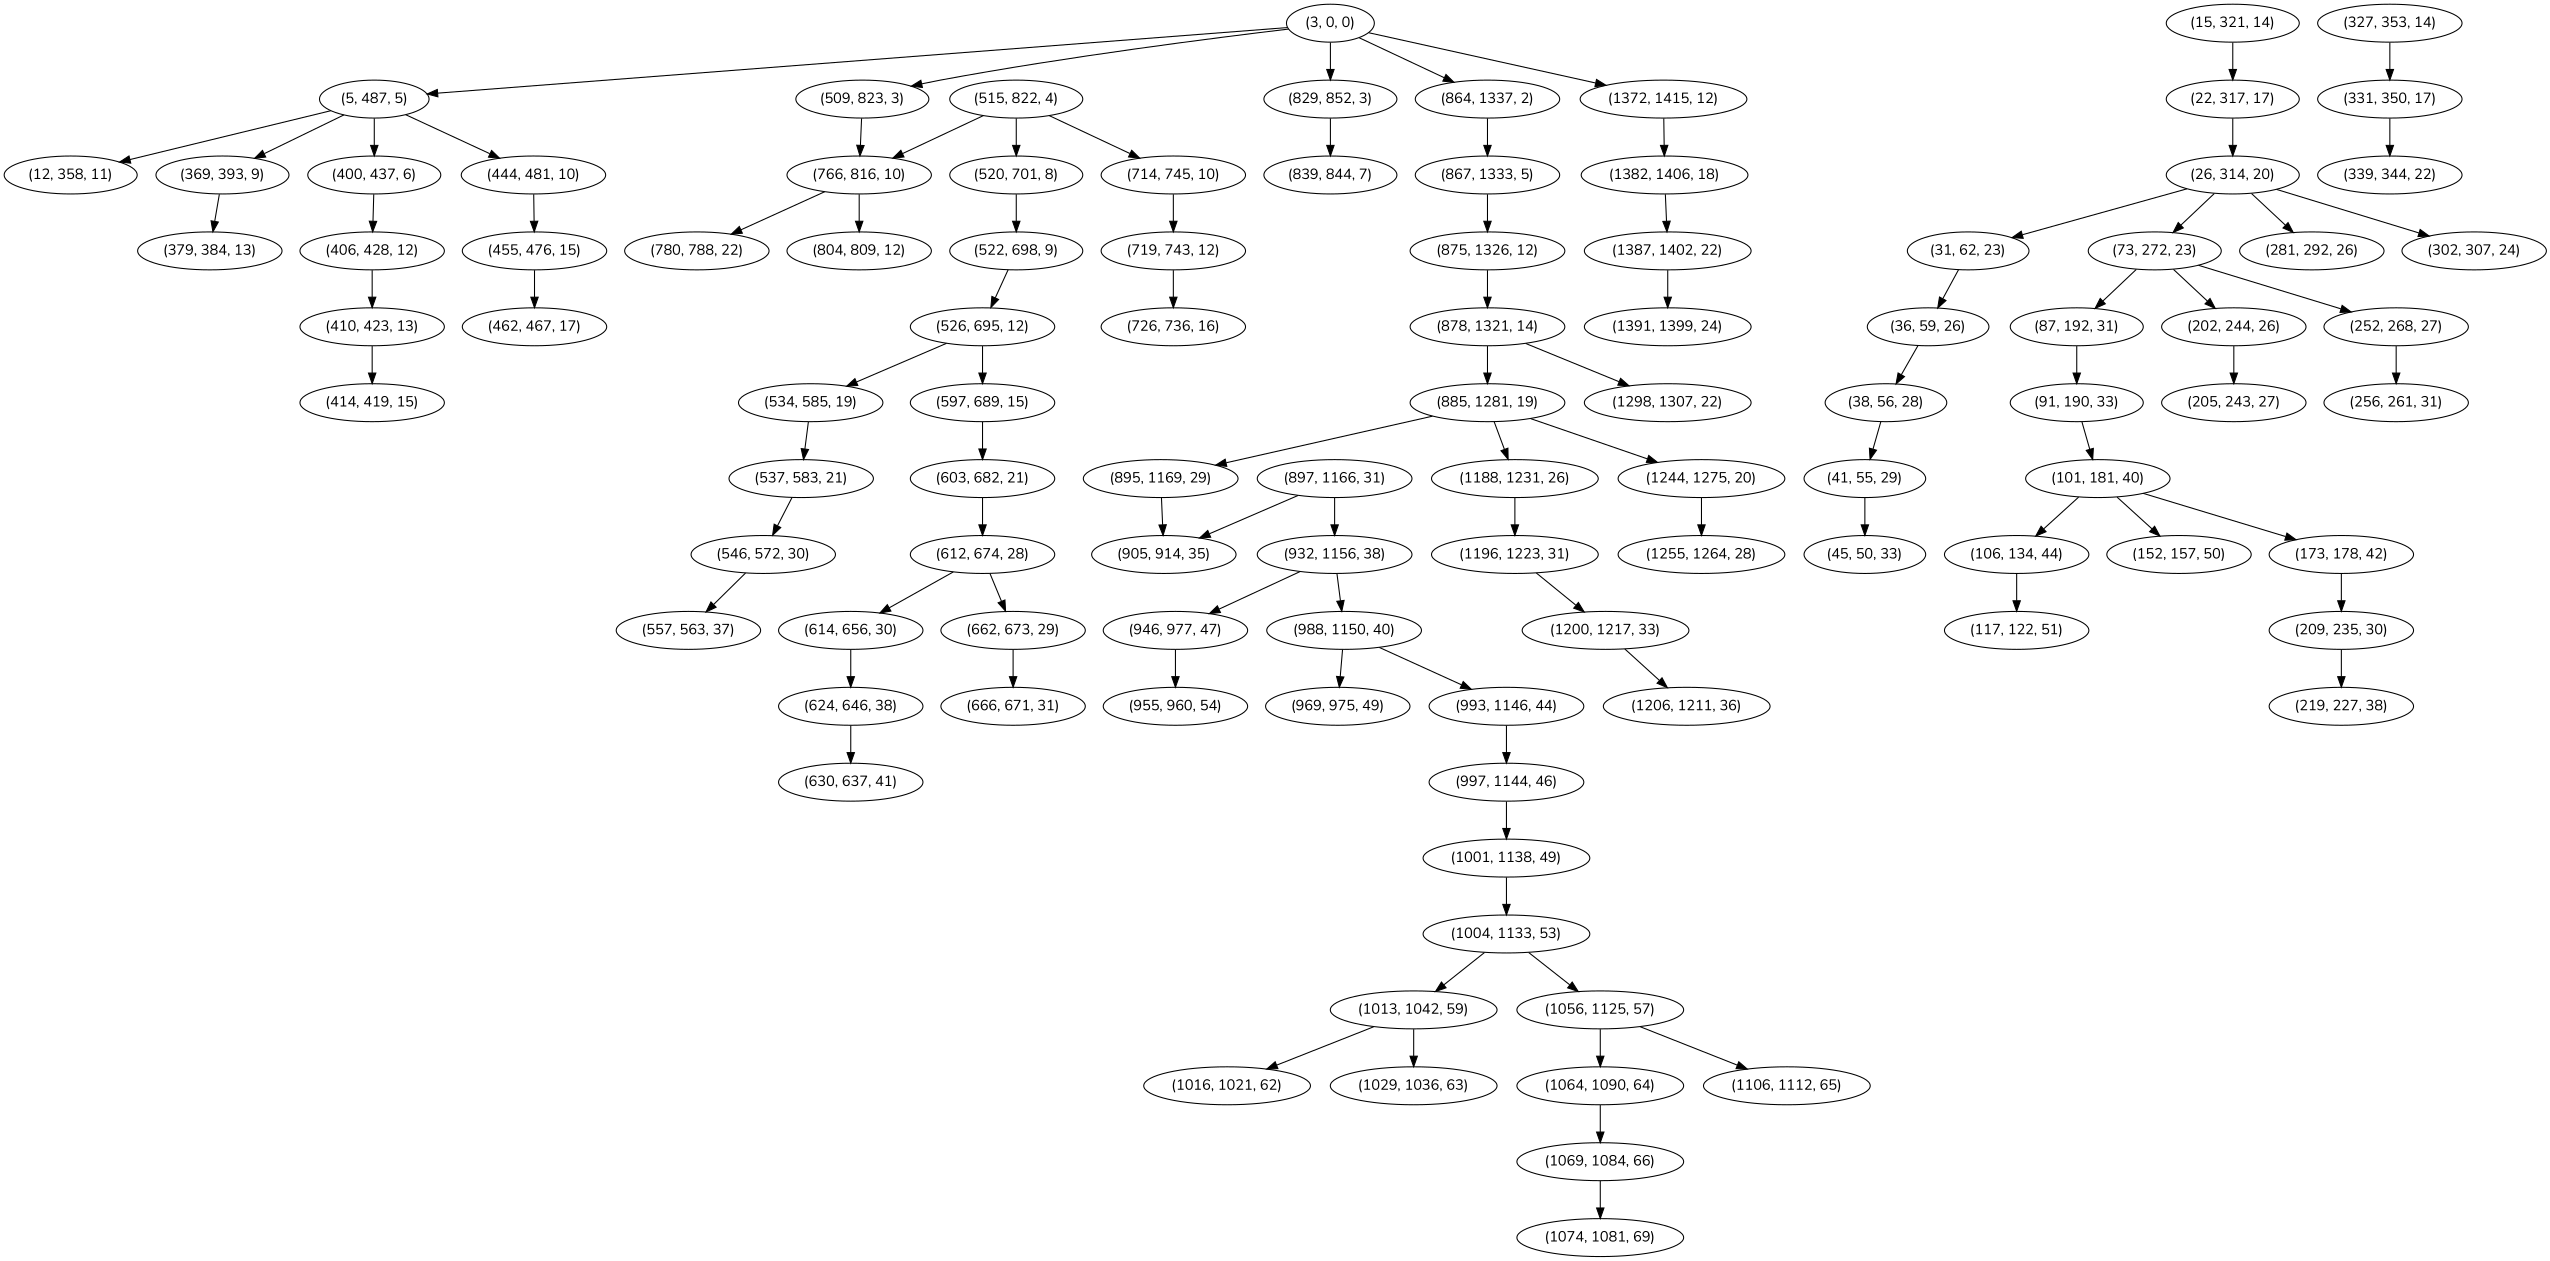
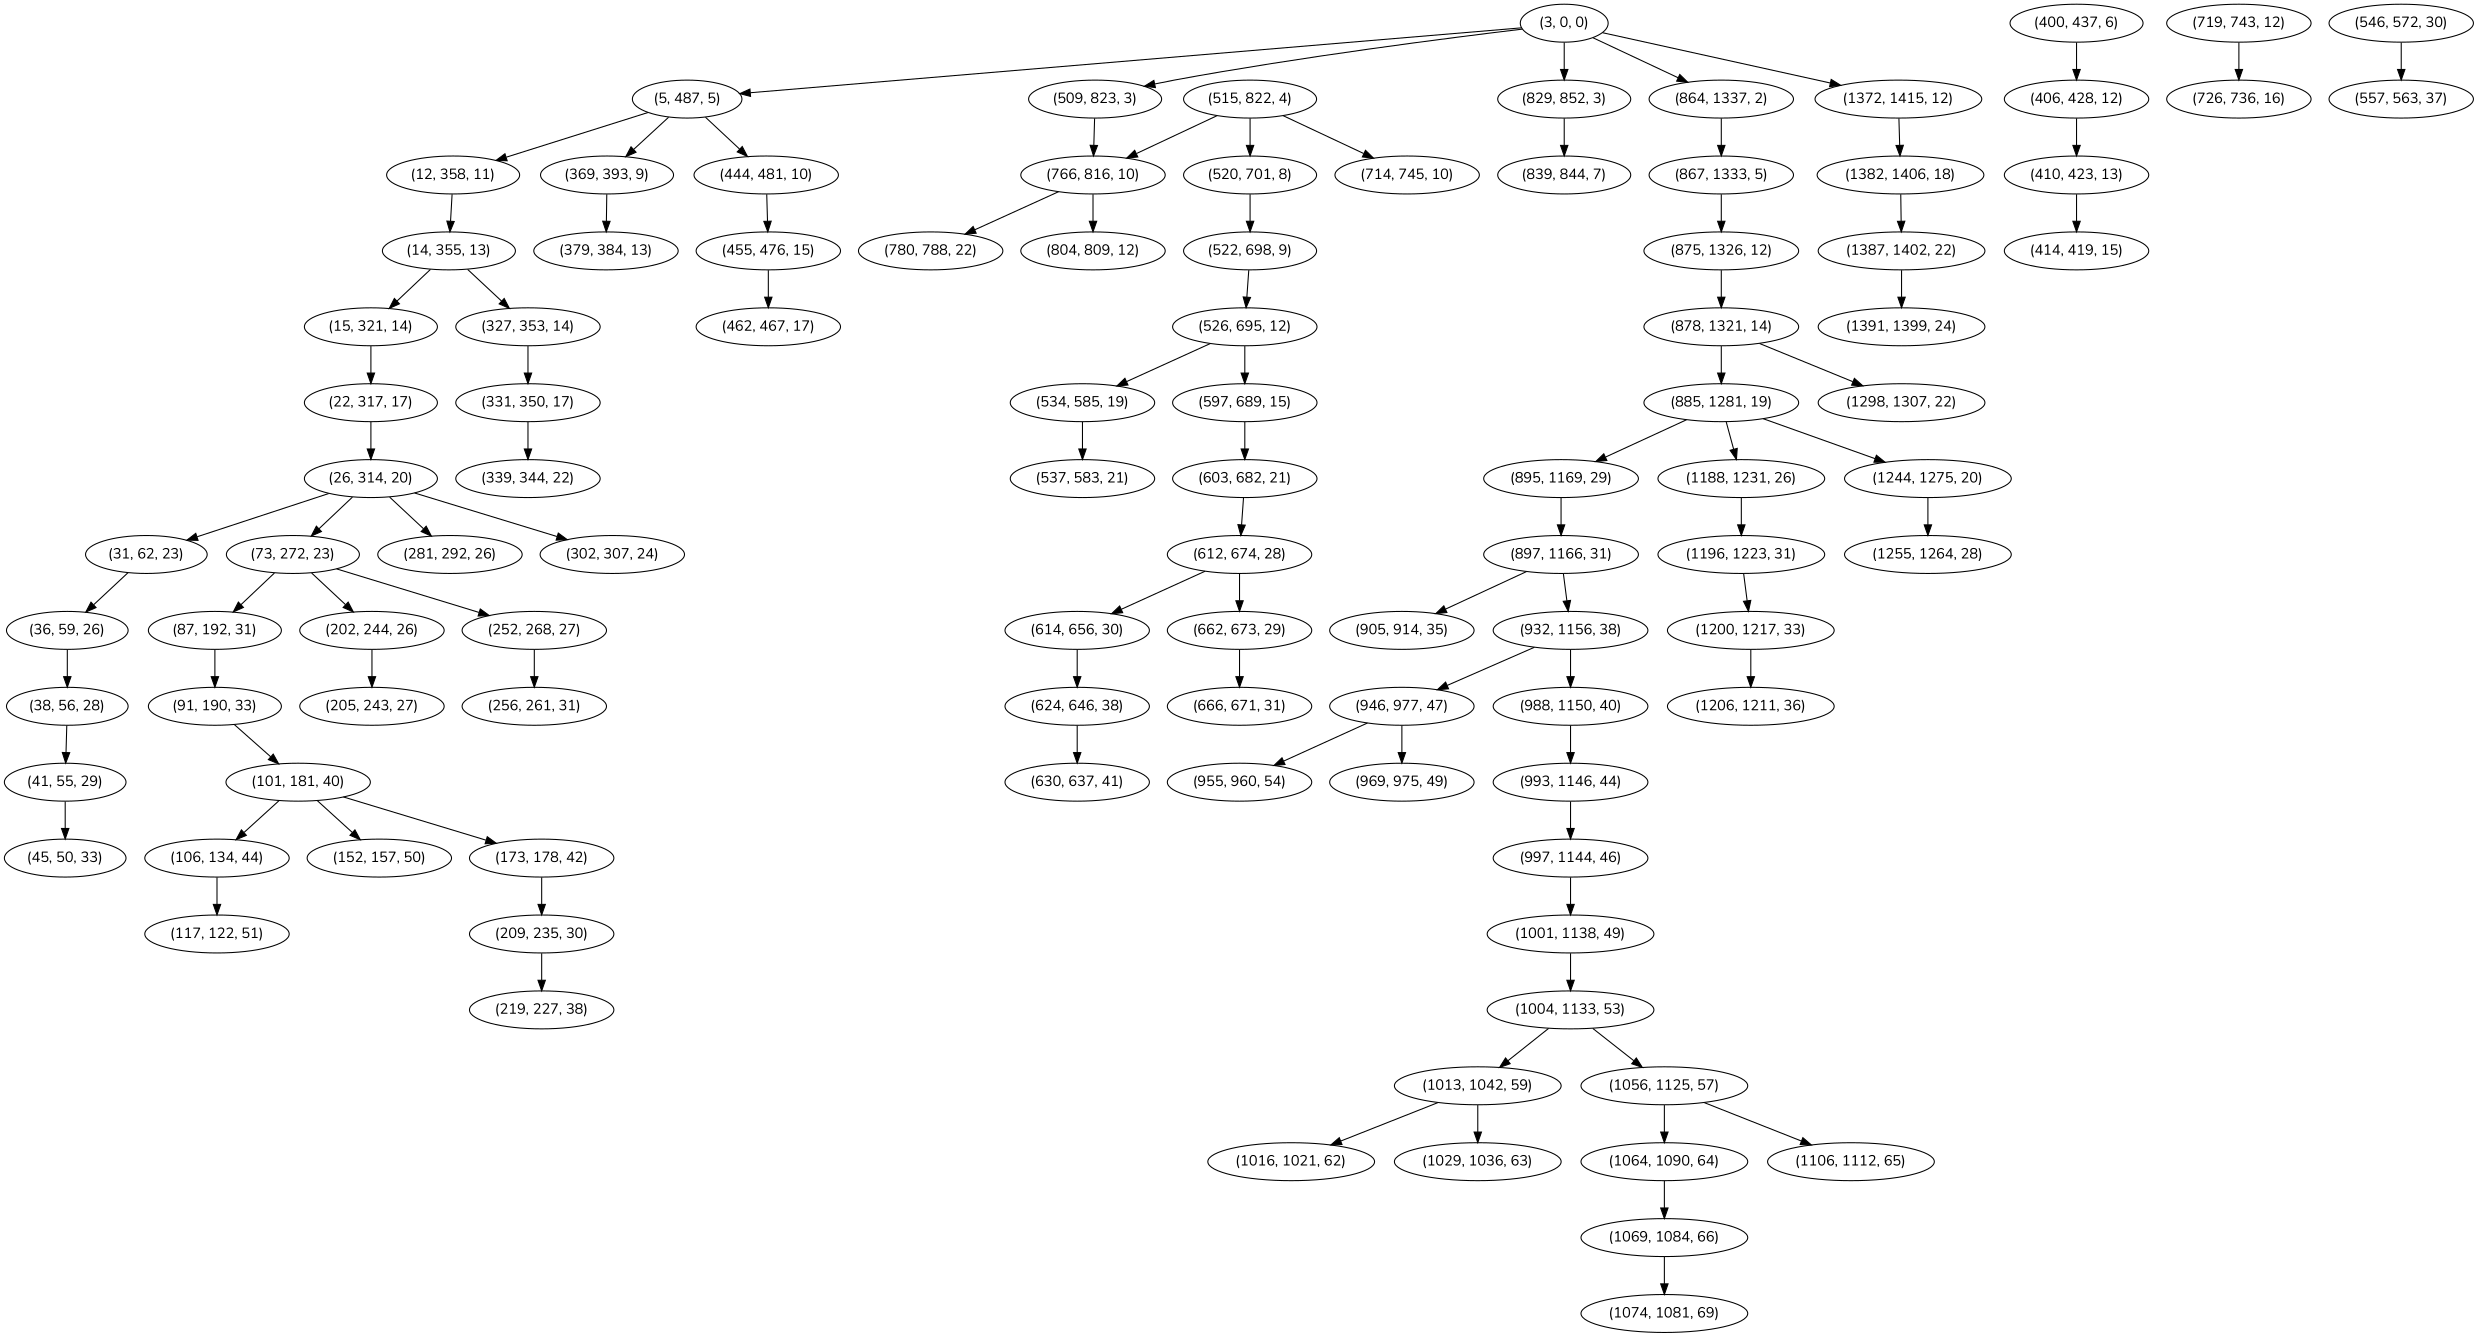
  digraph {
    fontname=Nunito
    node [fontname=Nunito]
    edge [fontname=Nunito]
    n1 [label="(3, 0, 0)"]
    "(5, 487, 5)"
    "(509, 823, 3)"
    "(829, 852, 3)"
    "(864, 1337, 2)"
    "(1372, 1415, 12)"
    "(12, 358, 11)"
    "(369, 393, 9)"
    "(400, 437, 6)"
    "(444, 481, 10)"
    "(766, 816, 10)"
    "(839, 844, 7)"
    "(867, 1333, 5)"
    "(1382, 1406, 18)"
+   "(14, 355, 13)"
    "(379, 384, 13)"
    "(406, 428, 12)"
    "(455, 476, 15)"
    "(15, 321, 14)"
    "(327, 353, 14)"
    "(22, 317, 17)"
    "(331, 350, 17)"
    "(26, 314, 20)"
    "(31, 62, 23)"
    "(73, 272, 23)"
    "(281, 292, 26)"
    "(302, 307, 24)"
    "(36, 59, 26)"
    "(87, 192, 31)"
    "(202, 244, 26)"
    "(252, 268, 27)"
    "(38, 56, 28)"
    "(41, 55, 29)"
    "(45, 50, 33)"
    "(91, 190, 33)"
    "(205, 243, 27)"
    "(256, 261, 31)"
    "(101, 181, 40)"
    "(106, 134, 44)"
    "(152, 157, 50)"
    "(173, 178, 42)"
    "(117, 122, 51)"
    "(209, 235, 30)"
    "(219, 227, 38)"
    "(339, 344, 22)"
    "(410, 423, 13)"
    "(414, 419, 15)"
    "(462, 467, 17)"
    "(515, 822, 4)"
    "(520, 701, 8)"
    "(714, 745, 10)"
    "(522, 698, 9)"
    "(719, 743, 12)"
    "(780, 788, 22)"
    "(804, 809, 12)"
    "(526, 695, 12)"
    "(534, 585, 19)"
    "(597, 689, 15)"
    "(537, 583, 21)"
    "(603, 682, 21)"
    "(546, 572, 30)"
    "(557, 563, 37)"
    "(612, 674, 28)"
    "(614, 656, 30)"
    "(662, 673, 29)"
    "(624, 646, 38)"
    "(666, 671, 31)"
    "(630, 637, 41)"
    "(726, 736, 16)"
    "(875, 1326, 12)"
    "(878, 1321, 14)"
    "(885, 1281, 19)"
    "(1298, 1307, 22)"
    "(895, 1169, 29)"
    "(1188, 1231, 26)"
    "(1244, 1275, 20)"
    "(897, 1166, 31)"
    "(1196, 1223, 31)"
    "(1255, 1264, 28)"
    "(905, 914, 35)"
    "(932, 1156, 38)"
    "(946, 977, 47)"
    "(988, 1150, 40)"
    "(955, 960, 54)"
    "(969, 975, 49)"
    "(993, 1146, 44)"
    "(997, 1144, 46)"
    n88 [label="(1001, 1138, 49)"]
    "(1004, 1133, 53)"
    "(1013, 1042, 59)"
    "(1056, 1125, 57)"
    "(1016, 1021, 62)"
    "(1029, 1036, 63)"
    "(1064, 1090, 64)"
    "(1106, 1112, 65)"
    "(1069, 1084, 66)"
    "(1074, 1081, 69)"
    "(1200, 1217, 33)"
    "(1206, 1211, 36)"
    "(1387, 1402, 22)"
    "(1391, 1399, 24)"
    n1 -> "(5, 487, 5)"
    n1 -> "(509, 823, 3)"
    n1 -> "(829, 852, 3)"
    n1 -> "(864, 1337, 2)"
    n1 -> "(1372, 1415, 12)"
    "(5, 487, 5)" -> "(12, 358, 11)"
    "(5, 487, 5)" -> "(369, 393, 9)"
-   "(5, 487, 5)" -> "(400, 437, 6)"
    "(5, 487, 5)" -> "(444, 481, 10)"
    "(509, 823, 3)" -> "(766, 816, 10)"
    "(829, 852, 3)" -> "(839, 844, 7)"
    "(864, 1337, 2)" -> "(867, 1333, 5)"
    "(1372, 1415, 12)" -> "(1382, 1406, 18)"
+   "(12, 358, 11)" -> "(14, 355, 13)"
    "(369, 393, 9)" -> "(379, 384, 13)"
    "(400, 437, 6)" -> "(406, 428, 12)"
    "(444, 481, 10)" -> "(455, 476, 15)"
    "(766, 816, 10)" -> "(780, 788, 22)"
    "(766, 816, 10)" -> "(804, 809, 12)"
    "(867, 1333, 5)" -> "(875, 1326, 12)"
    "(1382, 1406, 18)" -> "(1387, 1402, 22)"
+   "(14, 355, 13)" -> "(15, 321, 14)"
+   "(14, 355, 13)" -> "(327, 353, 14)"
    "(406, 428, 12)" -> "(410, 423, 13)"
    "(455, 476, 15)" -> "(462, 467, 17)"
    "(15, 321, 14)" -> "(22, 317, 17)"
    "(327, 353, 14)" -> "(331, 350, 17)"
    "(22, 317, 17)" -> "(26, 314, 20)"
    "(331, 350, 17)" -> "(339, 344, 22)"
    "(26, 314, 20)" -> "(31, 62, 23)"
    "(26, 314, 20)" -> "(73, 272, 23)"
    "(26, 314, 20)" -> "(281, 292, 26)"
    "(26, 314, 20)" -> "(302, 307, 24)"
    "(31, 62, 23)" -> "(36, 59, 26)"
    "(73, 272, 23)" -> "(87, 192, 31)"
    "(73, 272, 23)" -> "(202, 244, 26)"
    "(73, 272, 23)" -> "(252, 268, 27)"
    "(36, 59, 26)" -> "(38, 56, 28)"
    "(87, 192, 31)" -> "(91, 190, 33)"
    "(202, 244, 26)" -> "(205, 243, 27)"
    "(252, 268, 27)" -> "(256, 261, 31)"
    "(38, 56, 28)" -> "(41, 55, 29)"
    "(41, 55, 29)" -> "(45, 50, 33)"
    "(91, 190, 33)" -> "(101, 181, 40)"
    "(101, 181, 40)" -> "(106, 134, 44)"
    "(101, 181, 40)" -> "(152, 157, 50)"
    "(101, 181, 40)" -> "(173, 178, 42)"
    "(106, 134, 44)" -> "(117, 122, 51)"
    "(173, 178, 42)" -> "(209, 235, 30)"
    "(209, 235, 30)" -> "(219, 227, 38)"
    "(410, 423, 13)" -> "(414, 419, 15)"
    "(515, 822, 4)" -> "(766, 816, 10)"
    "(515, 822, 4)" -> "(520, 701, 8)"
    "(515, 822, 4)" -> "(714, 745, 10)"
    "(520, 701, 8)" -> "(522, 698, 9)"
-   "(714, 745, 10)" -> "(719, 743, 12)"
    "(522, 698, 9)" -> "(526, 695, 12)"
    "(719, 743, 12)" -> "(726, 736, 16)"
    "(526, 695, 12)" -> "(534, 585, 19)"
    "(526, 695, 12)" -> "(597, 689, 15)"
    "(534, 585, 19)" -> "(537, 583, 21)"
    "(597, 689, 15)" -> "(603, 682, 21)"
-   "(537, 583, 21)" -> "(546, 572, 30)"
    "(603, 682, 21)" -> "(612, 674, 28)"
    "(546, 572, 30)" -> "(557, 563, 37)"
    "(612, 674, 28)" -> "(614, 656, 30)"
    "(612, 674, 28)" -> "(662, 673, 29)"
    "(614, 656, 30)" -> "(624, 646, 38)"
    "(662, 673, 29)" -> "(666, 671, 31)"
    "(624, 646, 38)" -> "(630, 637, 41)"
    "(875, 1326, 12)" -> "(878, 1321, 14)"
    "(878, 1321, 14)" -> "(885, 1281, 19)"
    "(878, 1321, 14)" -> "(1298, 1307, 22)"
    "(885, 1281, 19)" -> "(895, 1169, 29)"
    "(885, 1281, 19)" -> "(1188, 1231, 26)"
    "(885, 1281, 19)" -> "(1244, 1275, 20)"
-   "(895, 1169, 29)" -> "(905, 914, 35)"
+   "(895, 1169, 29)" -> "(897, 1166, 31)"
    "(1188, 1231, 26)" -> "(1196, 1223, 31)"
    "(1244, 1275, 20)" -> "(1255, 1264, 28)"
    "(897, 1166, 31)" -> "(905, 914, 35)"
    "(897, 1166, 31)" -> "(932, 1156, 38)"
    "(1196, 1223, 31)" -> "(1200, 1217, 33)"
    "(932, 1156, 38)" -> "(946, 977, 47)"
    "(932, 1156, 38)" -> "(988, 1150, 40)"
    "(946, 977, 47)" -> "(955, 960, 54)"
-   "(988, 1150, 40)" -> "(969, 975, 49)"
+   "(946, 977, 47)" -> "(969, 975, 49)"
    "(988, 1150, 40)" -> "(993, 1146, 44)"
    "(993, 1146, 44)" -> "(997, 1144, 46)"
    "(997, 1144, 46)" -> n88
    n88 -> "(1004, 1133, 53)"
    "(1004, 1133, 53)" -> "(1013, 1042, 59)"
    "(1004, 1133, 53)" -> "(1056, 1125, 57)"
    "(1013, 1042, 59)" -> "(1016, 1021, 62)"
    "(1013, 1042, 59)" -> "(1029, 1036, 63)"
    "(1056, 1125, 57)" -> "(1064, 1090, 64)"
    "(1056, 1125, 57)" -> "(1106, 1112, 65)"
    "(1064, 1090, 64)" -> "(1069, 1084, 66)"
    "(1069, 1084, 66)" -> "(1074, 1081, 69)"
    "(1200, 1217, 33)" -> "(1206, 1211, 36)"
    "(1387, 1402, 22)" -> "(1391, 1399, 24)"
  }
